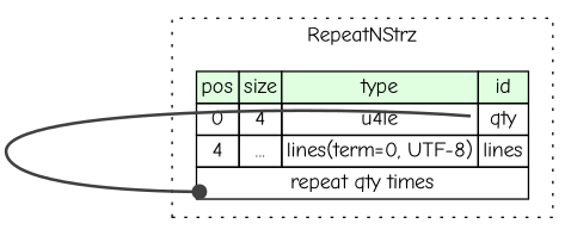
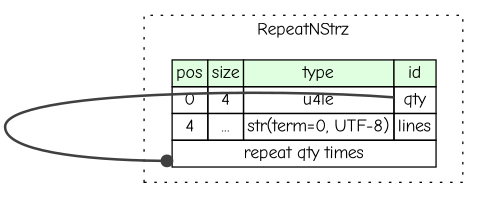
  digraph {
    rankdir=LR
    fontname="Comic Neue"
-   n1 [label=<<TABLE BORDER="0" CELLBORDER="1" CELLSPACING="0"> 			<TR><TD BGCOLOR="#E0FFE0">pos</TD><TD BGCOLOR="#E0FFE0">size</TD><TD BGCOLOR="#E0FFE0">type</TD><TD BGCOLOR="#E0FFE0">id</TD></TR> 			<TR><TD PORT="qty_pos">0</TD><TD PORT="qty_size">4</TD><TD>u4le</TD><TD PORT="qty_type">qty</TD></TR> 			<TR><TD PORT="lines_pos">4</TD><TD PORT="lines_size">...</TD><TD>lines(term=0, UTF-8)</TD><TD PORT="lines_type">lines</TD></TR> 			<TR><TD COLSPAN="4" PORT="lines__repeat">repeat qty times</TD></TR> 		</TABLE>> shape=plaintext fontname="Comic Neue"]
+   n1 [label=<<TABLE BORDER="0" CELLBORDER="1" CELLSPACING="0"> 			<TR><TD BGCOLOR="#E0FFE0">pos</TD><TD BGCOLOR="#E0FFE0">size</TD><TD BGCOLOR="#E0FFE0">type</TD><TD BGCOLOR="#E0FFE0">id</TD></TR> 			<TR><TD PORT="qty_pos">0</TD><TD PORT="qty_size">4</TD><TD>u4le</TD><TD PORT="qty_type">qty</TD></TR> 			<TR><TD PORT="lines_pos">4</TD><TD PORT="lines_size">...</TD><TD>str(term=0, UTF-8)</TD><TD PORT="lines_type">lines</TD></TR> 			<TR><TD COLSPAN="4" PORT="lines__repeat">repeat qty times</TD></TR> 		</TABLE>> shape=plaintext fontname="Comic Neue"]
    subgraph cluster_1 {
      label=RepeatNStrz
      style=dotted
      n1
    }
    n1 -> n1 [color="#404040" headport=lines__repeat tailport=qty_type style=bold arrowhead=dot fontname="Comic Neue"]
  }
